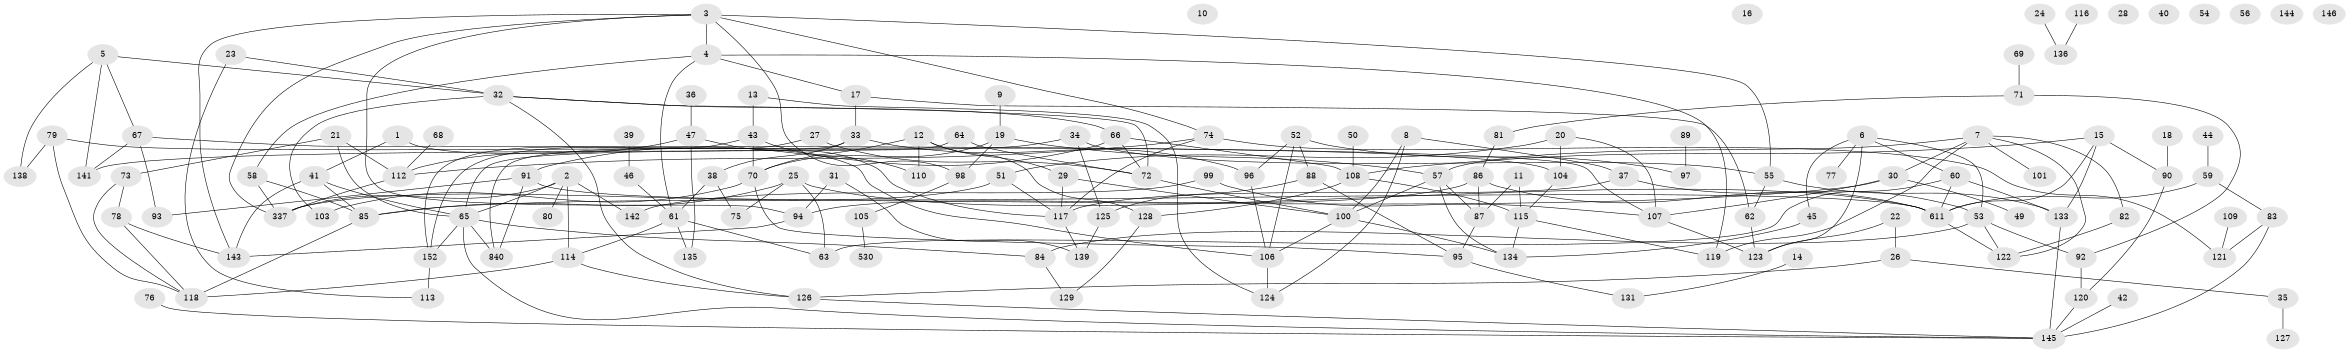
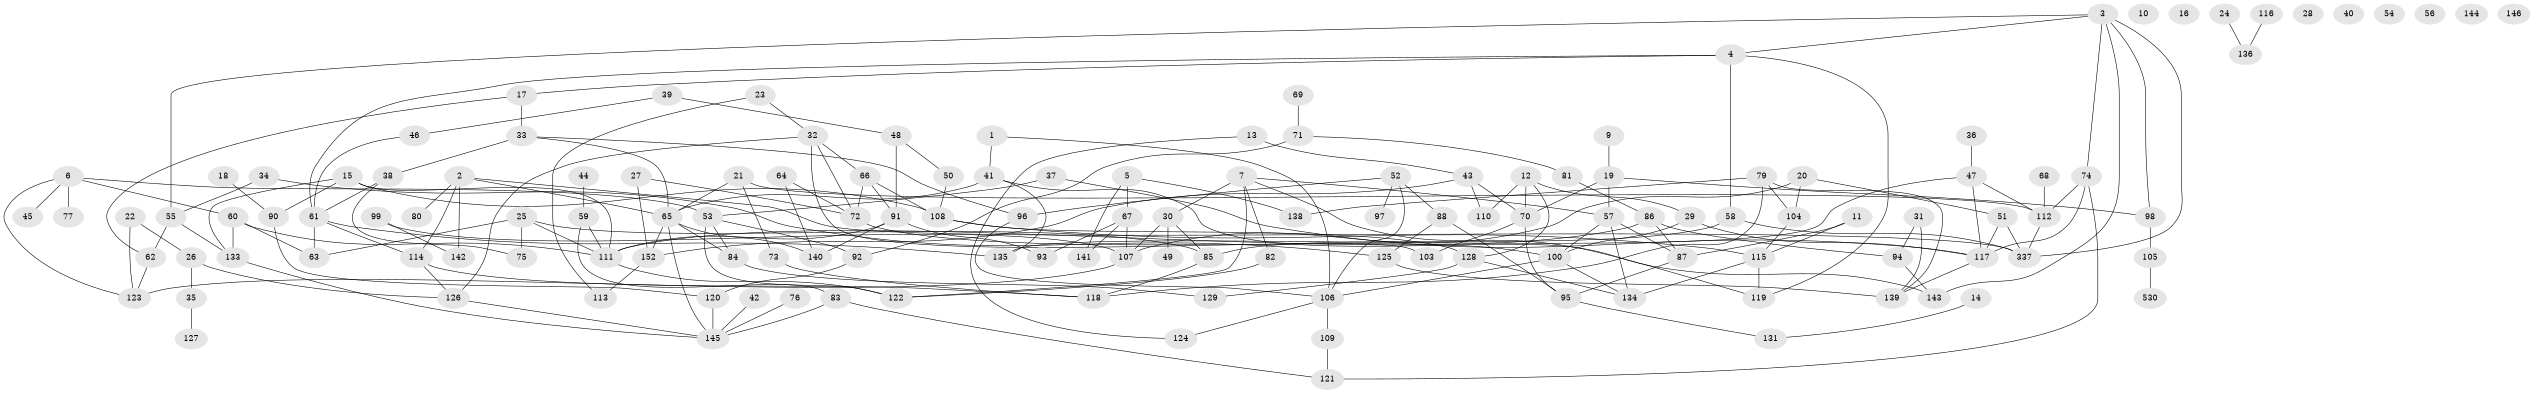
  graph {
    node [color=gray90 style=filled]
    1
    41
    106
    65
    143
    135
    124
    109
    2
    80
    114
    n12 [label=337]
    142
    n14 [label=152]
    145
    84
-   140 [label=840]
+   140
    126
    118
    3
    4
    55
    74
    94
    98
    17
    58
    61
    119
    133
    62
    112
    117
    121
    105
    33
    85
    63
    5
    32
    67
    138
    141
    72
    66
    103
    107
    93
    6
    45
    53
    60
    77
    123
    134
    122
    92
-   111 [label=611]
+   111
    7
    30
    57
    82
-   101
    49
    100
    87
-   8
    37
    9
    19
    70
    10
    11
    115
    95
    12
    29
    110
    128
    129
    13
    43
    14
    131
    15
    90
    108
+   48
    50
    91
    120
    16
    38
    96
    18
    20
    51
    104
    21
    73
-   78
    22
    26
    35
    23
    113
    24
    136
    25
    75
    127
    27
    28
    139
    31
    34
    125
    36
    47
    39
    46
    40
    42
    44
    59
    83
    52
    88
    97
    54
    56
    64
    68
    69
    71
    81
    86
    76
    79
-   89
    n141 [label=530]
    99
    116
    144
    146
    1 -- 41
    1 -- 106
    41 -- 65
    41 -- 143
-   41 -- 85
+   41 -- 135
    106 -- 124
+   106 -- 109
    65 -- n14
    65 -- 145
    65 -- 84
    65 -- 140
    109 -- 121
    2 -- 65
    2 -- 80
    2 -- 114
    2 -- n12
    2 -- 142
    114 -- 126
    114 -- 118
    n14 -- 113
    84 -- 129
    126 -- 145
    3 -- 143
    3 -- n12
    3 -- 4
    3 -- 55
    3 -- 74
-   3 -- 94
    3 -- 98
    4 -- 17
    4 -- 58
    4 -- 61
    4 -- 119
    55 -- 133
    55 -- 62
    74 -- 112
    74 -- 117
    74 -- 121
    94 -- 143
    98 -- 105
    17 -- 62
    17 -- 33
    58 -- n12
    58 -- 85
    61 -- 135
    61 -- 114
    61 -- 63
    133 -- 145
    62 -- 123
    112 -- n12
    117 -- 139
    105 -- n141
    33 -- 65
    33 -- 38
    33 -- 96
    85 -- 118
-   5 -- 32
    5 -- 67
    5 -- 138
    5 -- 141
    32 -- 126
    32 -- 72
    32 -- 66
    32 -- 103
    67 -- 141
    67 -- 107
    67 -- 93
    72 -- 100
    66 -- 72
    66 -- 108
    66 -- 91
    107 -- 123
    6 -- 45
    6 -- 53
    6 -- 60
    6 -- 77
    6 -- 123
-   45 -- 134
+   128 -- 134
    53 -- 84
    53 -- 122
    53 -- 92
    60 -- 133
    60 -- 63
    60 -- 111
    92 -- 120
    111 -- 122
    7 -- 119
    7 -- 122
    7 -- 30
    7 -- 57
    7 -- 82
-   7 -- 101
    30 -- 85
    30 -- 107
    30 -- 49
    57 -- 134
    57 -- 100
    57 -- 87
    82 -- 122
    100 -- 106
    100 -- 134
    87 -- 95
-   8 -- 124
-   8 -- 100
-   8 -- 37
    37 -- 117
    37 -- 53
    9 -- 19
    19 -- 98
    19 -- 57
    19 -- 70
    70 -- 103
    70 -- 95
    11 -- 87
    11 -- 115
    115 -- 119
    115 -- 134
    95 -- 131
    12 -- 70
    12 -- 29
    12 -- 110
    12 -- 128
    29 -- 117
    29 -- 100
    128 -- 129
    13 -- 124
    13 -- 43
    43 -- n14
    43 -- 70
    43 -- 110
    14 -- 131
    15 -- 133
    15 -- 111
    15 -- 90
    15 -- 108
    90 -- 120
    108 -- 115
    108 -- 128
+   48 -- 50
+   48 -- 91
    50 -- 108
    91 -- 140
    91 -- 93
    91 -- 111
    120 -- 145
    38 -- 61
    38 -- 75
    96 -- 106
    18 -- 90
    20 -- 107
    20 -- 51
    20 -- 104
    51 -- n12
    51 -- 117
    104 -- 115
    21 -- 65
    21 -- 112
    21 -- 73
    73 -- 118
-   73 -- 78
-   78 -- 143
-   78 -- 118
    22 -- 123
    22 -- 26
    26 -- 126
    26 -- 35
    35 -- 127
    23 -- 32
    23 -- 113
    24 -- 136
    25 -- 85
    25 -- 63
    25 -- 111
    25 -- 75
    27 -- n14
    27 -- 72
    31 -- 94
    31 -- 139
    34 -- 55
-   34 -- 141
    34 -- 125
    125 -- 139
    36 -- 47
    47 -- 135
    47 -- 112
    47 -- 117
+   39 -- 48
    39 -- 46
    46 -- 61
    42 -- 145
    44 -- 59
    59 -- 111
    59 -- 83
    83 -- 145
    83 -- 121
    52 -- 106
    52 -- 96
    52 -- 88
    52 -- 97
    88 -- 95
    88 -- 125
    64 -- 140
    64 -- 72
    68 -- 112
    69 -- 71
    71 -- 92
    71 -- 81
    81 -- 86
    86 -- 94
    86 -- 111
    86 -- 87
    76 -- 145
    79 -- 118
    79 -- 138
    79 -- 104
-   89 -- 97
+   79 -- 139
    99 -- 142
    99 -- 107
    116 -- 136
  }
